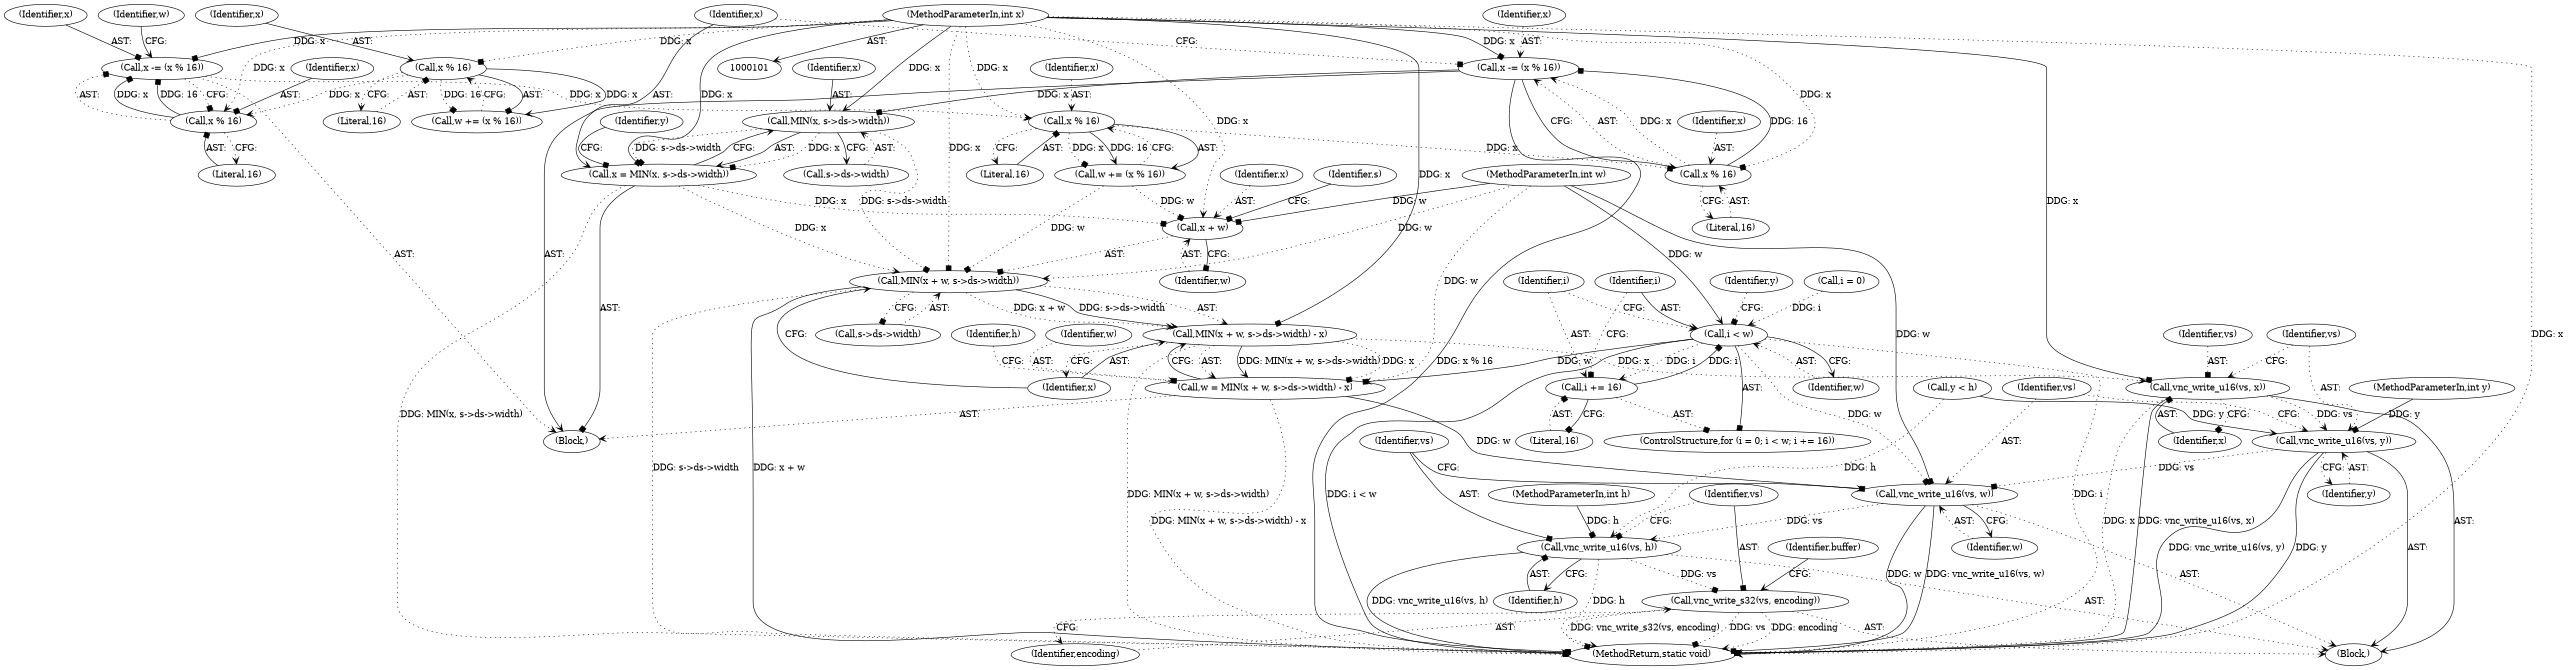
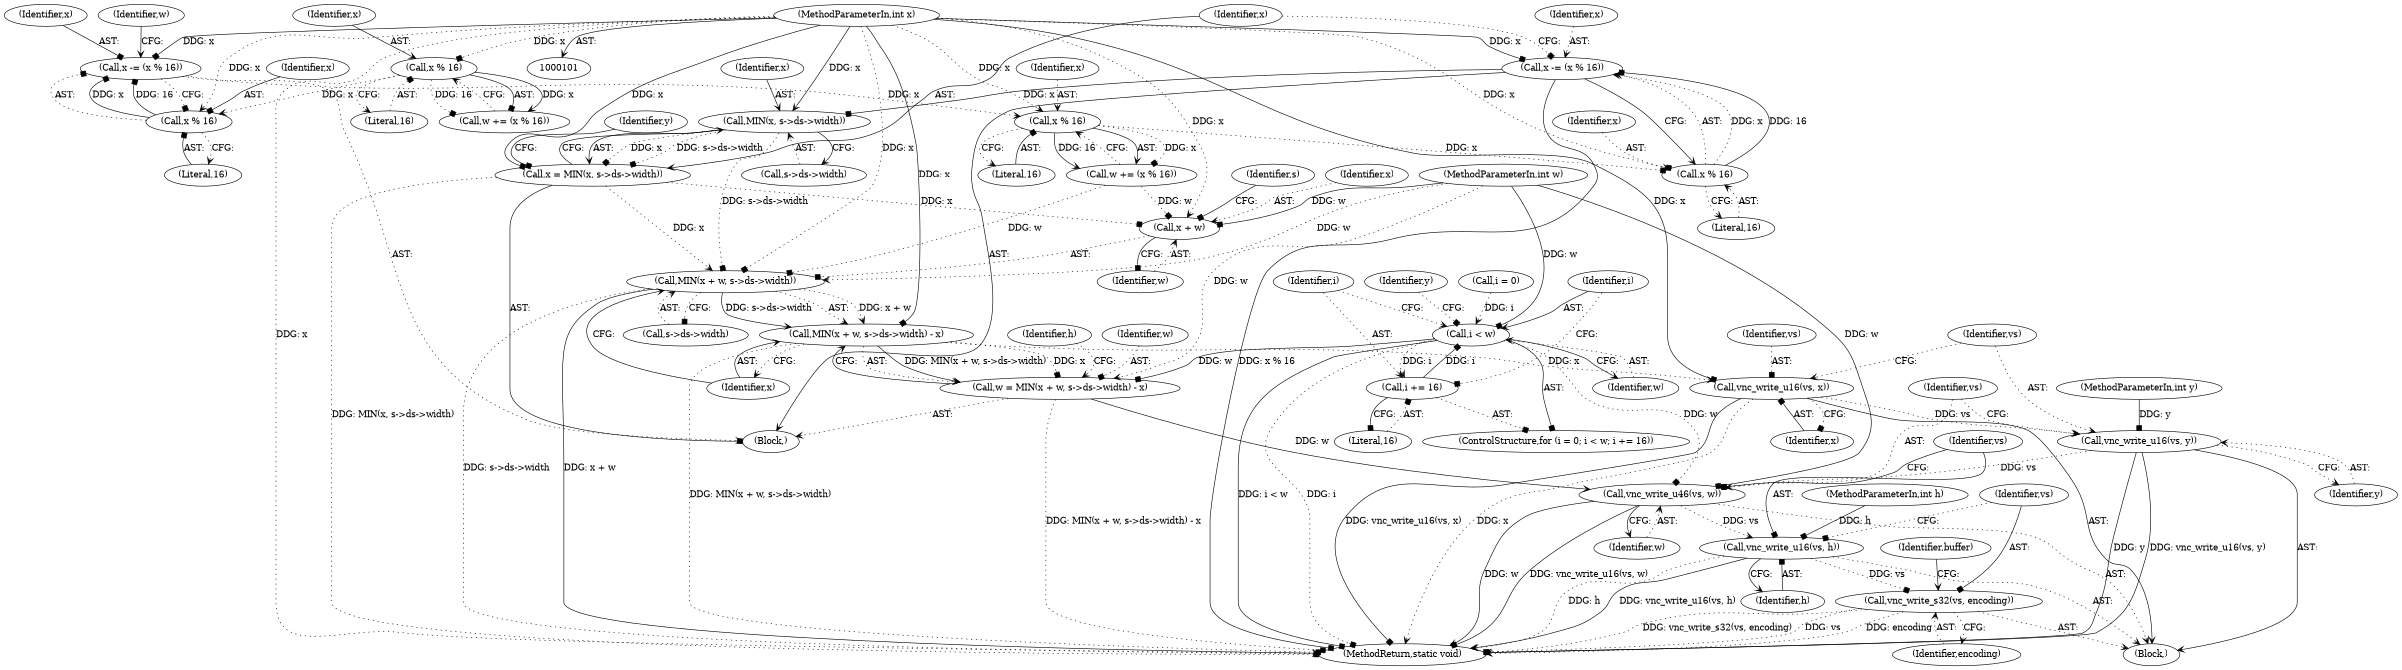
  digraph {
    edge [arrowhead=vee style=dotted]
    n1 [label="(Call,MIN(x, s->ds->width))"]
    n2 [label="(Call,x = MIN(x, s->ds->width))"]
    n3 [label="(Call,MIN(x + w, s->ds->width))"]
    n4 [label="(Call,s->ds->width)"]
    n5 [label="(MethodReturn,static void)"]
    n6 [label="(Block,)"]
    n7 [label="(Call,x + w)"]
    n8 [label="(Call,MIN(x + w, s->ds->width) - x)"]
    n9 [label="(Call,s->ds->width)"]
    n10 [label="(Call,x -= (x % 16))"]
    n11 [label="(Call,x % 16)"]
    n12 [label="(Literal,16)"]
    n13 [label="(Call,x % 16)"]
    n14 [label="(Call,w += (x % 16))"]
    n15 [label="(Literal,16)"]
    n16 [label="(Call,x -= (x % 16))"]
    n17 [label="(Call,x % 16)"]
    n18 [label="(Literal,16)"]
    n19 [label="(Call,x % 16)"]
    n20 [label="(Call,w += (x % 16))"]
    n21 [label="(Literal,16)"]
    n22 [label="(MethodParameterIn,int x)"]
    n23 [label="(Call,vnc_write_u16(vs, x))"]
    1000101
    n25 [label="(Call,w = MIN(x + w, s->ds->width) - x)"]
    n26 [label="(Identifier,x)"]
    n27 [label="(Block,)"]
    n28 [label="(Call,vnc_write_u16(vs, y))"]
    n29 [label="(Identifier,x)"]
    n30 [label="(Identifier,w)"]
-   n31 [label="(Call,vnc_write_u16(vs, w))"]
+   n31 [label="(Call,vnc_write_u46(vs, w))"]
    n32 [label="(Call,i < w)"]
    n33 [label="(Call,i += 16)"]
    n34 [label="(ControlStructure,for (i = 0; i < w; i += 16))"]
    n35 [label="(Identifier,w)"]
    n36 [label="(Call,vnc_write_u16(vs, h))"]
    n37 [label="(Identifier,w)"]
    n38 [label="(Literal,16)"]
    n39 [label="(Call,vnc_write_s32(vs, encoding))"]
    n40 [label="(Identifier,h)"]
    n41 [label="(Identifier,encoding)"]
    n42 [label="(Identifier,y)"]
    n43 [label="(Identifier,vs)"]
    n44 [label="(Identifier,x)"]
    n45 [label="(Identifier,x)"]
    n46 [label="(Identifier,y)"]
    n47 [label="(Identifier,h)"]
    n48 [label="(Call,i = 0)"]
    n49 [label="(Identifier,x)"]
    n50 [label="(Identifier,x)"]
    n51 [label="(Identifier,x)"]
-   n52 [label="(Call,y < h)"]
    n53 [label="(Identifier,vs)"]
    n54 [label="(Identifier,y)"]
    n55 [label="(Identifier,vs)"]
    n56 [label="(Identifier,w)"]
    n57 [label="(MethodParameterIn,int w)"]
    n58 [label="(Identifier,x)"]
    n59 [label="(Identifier,x)"]
    n60 [label="(MethodParameterIn,int h)"]
    n61 [label="(Identifier,vs)"]
    n62 [label="(Identifier,i)"]
    n63 [label="(Identifier,vs)"]
    n64 [label="(Identifier,x)"]
    n65 [label="(MethodParameterIn,int y)"]
    n66 [label="(Identifier,s)"]
    n67 [label="(Identifier,x)"]
    n68 [label="(Identifier,buffer)"]
    n69 [label="(Identifier,i)"]
    n70 [label="(Identifier,w)"]
    n1 -> n2 [label="AST: " style=solid]
    n1 -> n2 [arrowhead=box label="DDG: x"]
    n1 -> n2 [arrowhead=box label="DDG: s->ds->width"]
    n1 -> n3 [arrowhead=box label="DDG: s->ds->width"]
    n1 -> n4 [label="CFG: " style=solid]
    n2 -> n1 [label="CFG: " style=solid]
    n2 -> n3 [label="DDG: x"]
    n2 -> n5 [arrowhead=box label="DDG: MIN(x, s->ds->width)"]
    n2 -> n6 [arrowhead=box label="AST: " style=solid]
    n2 -> n7 [arrowhead=box label="DDG: x"]
    n3 -> n5 [label="DDG: x + w" style=solid]
    n3 -> n5 [arrowhead=box label="DDG: s->ds->width"]
    n3 -> n8 [label="AST: "]
    n3 -> n8 [label="DDG: x + w"]
    n3 -> n8 [label="DDG: s->ds->width" style=solid]
    n3 -> n9 [arrowhead=box label="CFG: "]
    n4 -> n1 [label="AST: "]
    n7 -> n3 [arrowhead=box label="AST: "]
    n7 -> n30 [arrowhead=box label="CFG: " style=solid]
    n8 -> n5 [arrowhead=box label="DDG: MIN(x + w, s->ds->width)"]
    n8 -> n23 [label="DDG: x"]
    n8 -> n25 [label="AST: "]
    n8 -> n25 [label="DDG: MIN(x + w, s->ds->width)" style=solid]
    n8 -> n25 [arrowhead=box label="DDG: x"]
    n8 -> n26 [label="CFG: "]
    n9 -> n3 [label="AST: "]
    n10 -> n1 [arrowhead=box label="DDG: x" style=solid]
    n10 -> n5 [arrowhead=box label="DDG: x % 16" style=solid]
    n10 -> n6 [label="AST: " style=solid]
    n10 -> n11 [label="CFG: " style=solid]
    n11 -> n10 [label="AST: "]
    n11 -> n10 [label="DDG: x"]
    n11 -> n10 [arrowhead=box label="DDG: 16" style=solid]
    n11 -> n12 [label="CFG: "]
    n12 -> n11 [label="AST: "]
    n13 -> n11 [arrowhead=box label="DDG: x"]
    n13 -> n14 [label="AST: " style=solid]
    n13 -> n14 [arrowhead=box label="DDG: x"]
    n13 -> n14 [label="DDG: 16" style=solid]
    n13 -> n15 [label="CFG: "]
    n14 -> n3 [arrowhead=box label="DDG: w"]
    n14 -> n7 [arrowhead=box label="DDG: w"]
    n14 -> n13 [label="CFG: "]
    n15 -> n13 [arrowhead=box label="AST: " style=solid]
    n16 -> n6 [label="AST: "]
    n16 -> n13 [label="DDG: x"]
    n16 -> n17 [arrowhead=box label="CFG: "]
    n17 -> n16 [arrowhead=box label="AST: "]
    n17 -> n16 [arrowhead=box label="DDG: x" style=solid]
    n17 -> n16 [arrowhead=box label="DDG: 16" style=solid]
    n17 -> n18 [label="CFG: "]
    n18 -> n17 [arrowhead=box label="AST: " style=solid]
    n19 -> n17 [label="DDG: x"]
    n19 -> n20 [arrowhead=box label="AST: " style=solid]
    n19 -> n20 [label="DDG: x" style=solid]
    n19 -> n20 [arrowhead=box label="DDG: 16"]
    n19 -> n21 [label="CFG: "]
    n20 -> n19 [label="CFG: "]
    n21 -> n19 [arrowhead=box label="AST: "]
    n22 -> n1 [label="DDG: x" style=solid]
    n22 -> n2 [arrowhead=box label="DDG: x" style=solid]
    n22 -> n3 [arrowhead=box label="DDG: x"]
    n22 -> n5 [label="DDG: x"]
    n22 -> n7 [label="DDG: x"]
    n22 -> n8 [arrowhead=box label="DDG: x" style=solid]
    n22 -> n10 [arrowhead=box label="DDG: x" style=solid]
    n22 -> n11 [arrowhead=box label="DDG: x"]
    n22 -> n13 [label="DDG: x"]
    n22 -> n16 [arrowhead=box label="DDG: x" style=solid]
    n22 -> n17 [label="DDG: x"]
    n22 -> n19 [arrowhead=box label="DDG: x"]
    n22 -> n23 [arrowhead=box label="DDG: x" style=solid]
    n22 -> 1000101 [label="AST: " style=solid]
    n23 -> n5 [arrowhead=box label="DDG: vnc_write_u16(vs, x)" style=solid]
    n23 -> n5 [label="DDG: x"]
    n23 -> n27 [label="AST: " style=solid]
    n23 -> n28 [label="DDG: vs"]
    n23 -> n29 [arrowhead=box label="CFG: "]
    n25 -> n5 [arrowhead=box label="DDG: MIN(x + w, s->ds->width) - x"]
    n25 -> n6 [label="AST: "]
    n25 -> n8 [label="CFG: " style=solid]
    n25 -> n31 [label="DDG: w" style=solid]
    n26 -> n3 [label="CFG: " style=solid]
    n26 -> n8 [label="AST: " style=solid]
    n28 -> n5 [label="DDG: y" style=solid]
    n28 -> n5 [label="DDG: vnc_write_u16(vs, y)" style=solid]
    n28 -> n27 [label="AST: " style=solid]
    n28 -> n31 [arrowhead=box label="DDG: vs"]
    n28 -> n42 [label="CFG: "]
    n29 -> n23 [arrowhead=box label="AST: " style=solid]
    n30 -> n7 [label="AST: "]
    n31 -> n5 [label="DDG: w" style=solid]
    n31 -> n5 [arrowhead=box label="DDG: vnc_write_u16(vs, w)" style=solid]
    n31 -> n27 [label="AST: "]
    n31 -> n36 [label="DDG: vs"]
    n31 -> n37 [label="CFG: " style=solid]
    n32 -> n5 [arrowhead=box label="DDG: i < w" style=solid]
    n32 -> n5 [arrowhead=box label="DDG: i"]
    n32 -> n25 [arrowhead=box label="DDG: w" style=solid]
    n32 -> n31 [arrowhead=box label="DDG: w"]
    n32 -> n33 [label="DDG: i"]
    n32 -> n34 [arrowhead=box label="AST: " style=solid]
    n32 -> n35 [label="CFG: " style=solid]
    n33 -> n32 [arrowhead=box label="DDG: i" style=solid]
    n33 -> n34 [arrowhead=box label="AST: "]
    n33 -> n38 [arrowhead=box label="CFG: " style=solid]
    n35 -> n32 [label="AST: "]
    n36 -> n5 [label="DDG: h"]
    n36 -> n5 [label="DDG: vnc_write_u16(vs, h)" style=solid]
    n36 -> n27 [label="AST: "]
    n36 -> n39 [arrowhead=box label="DDG: vs"]
    n36 -> n40 [label="CFG: " style=solid]
    n37 -> n31 [label="AST: "]
    n38 -> n33 [arrowhead=box label="AST: "]
    n39 -> n5 [label="DDG: encoding"]
    n39 -> n5 [arrowhead=box label="DDG: vnc_write_s32(vs, encoding)"]
    n39 -> n5 [arrowhead=box label="DDG: vs"]
    n39 -> n27 [label="AST: "]
    n39 -> n41 [label="CFG: "]
    n40 -> n36 [arrowhead=box label="AST: " style=solid]
    n41 -> n39 [label="AST: "]
    n42 -> n28 [label="AST: "]
    n43 -> n28 [label="CFG: "]
    n43 -> n31 [label="AST: "]
    n44 -> n17 [arrowhead=box label="AST: " style=solid]
    n45 -> n11 [label="AST: "]
    n46 -> n32 [arrowhead=box label="CFG: "]
    n47 -> n25 [label="CFG: "]
    n48 -> n32 [label="DDG: i"]
    n49 -> n19 [label="AST: " style=solid]
    n50 -> n7 [label="AST: "]
    n51 -> n10 [label="AST: "]
-   n52 -> n28 [label="DDG: y" style=solid]
-   n52 -> n36 [label="DDG: h"]
    n53 -> n23 [arrowhead=box label="AST: "]
    n54 -> n2 [arrowhead=box label="CFG: " style=solid]
    n55 -> n31 [arrowhead=box label="CFG: " style=solid]
    n55 -> n36 [arrowhead=box label="AST: " style=solid]
    n56 -> n25 [arrowhead=box label="AST: "]
    n57 -> n3 [label="DDG: w"]
    n57 -> n7 [arrowhead=box label="DDG: w" style=solid]
    n57 -> n25 [label="DDG: w"]
    n57 -> n31 [arrowhead=box label="DDG: w" style=solid]
-   n57 -> n32 [label="DDG: w" style=solid]
+   n57 -> n32 [arrowhead=box label="DDG: w" style=solid]
    n58 -> n13 [label="AST: "]
    n59 -> n2 [label="AST: " style=solid]
    n59 -> n10 [arrowhead=box label="CFG: "]
    n60 -> n36 [arrowhead=box label="DDG: h" style=solid]
    n61 -> n36 [arrowhead=box label="CFG: "]
    n61 -> n39 [arrowhead=box label="AST: " style=solid]
    n62 -> n32 [label="AST: " style=solid]
    n62 -> n33 [arrowhead=box label="CFG: "]
    n63 -> n23 [label="CFG: "]
    n63 -> n28 [label="AST: "]
    n64 -> n1 [label="AST: " style=solid]
    n65 -> n28 [arrowhead=box label="DDG: y" style=solid]
    n66 -> n7 [arrowhead=box label="CFG: " style=solid]
    n67 -> n16 [arrowhead=box label="AST: " style=solid]
    n68 -> n39 [label="CFG: " style=solid]
    n69 -> n32 [label="CFG: "]
    n69 -> n33 [label="AST: "]
    n70 -> n16 [label="CFG: " style=solid]
  }
